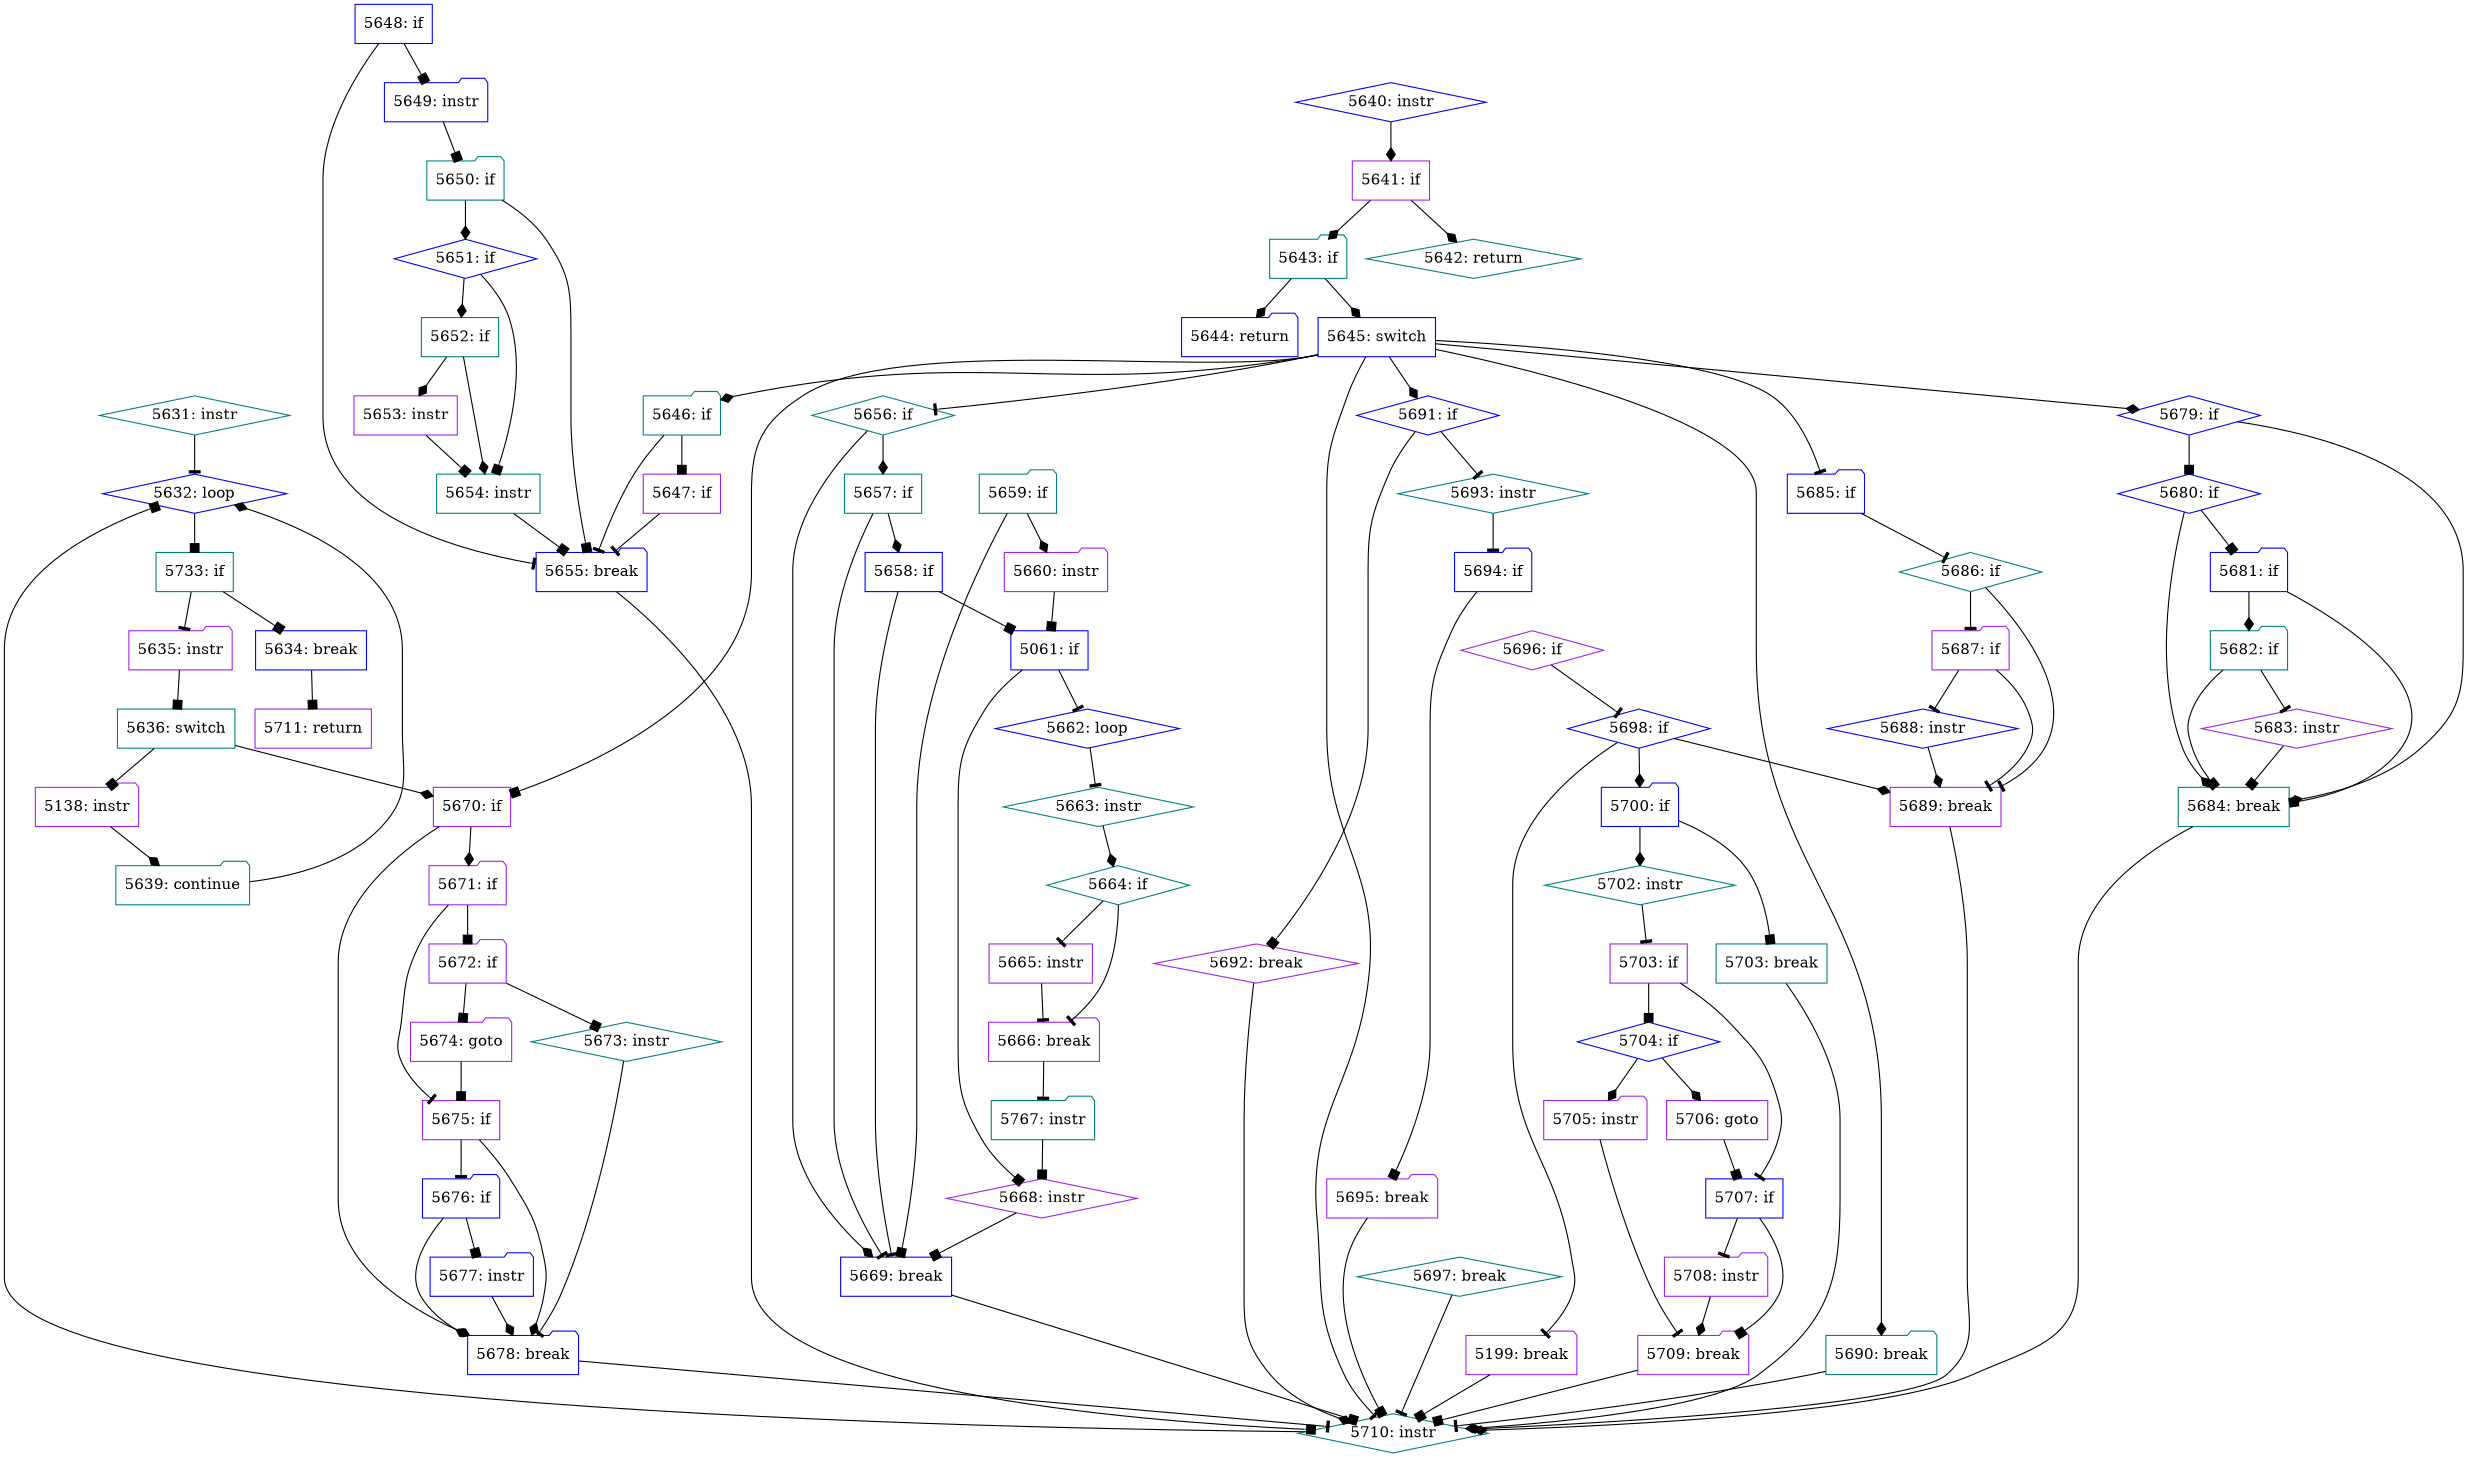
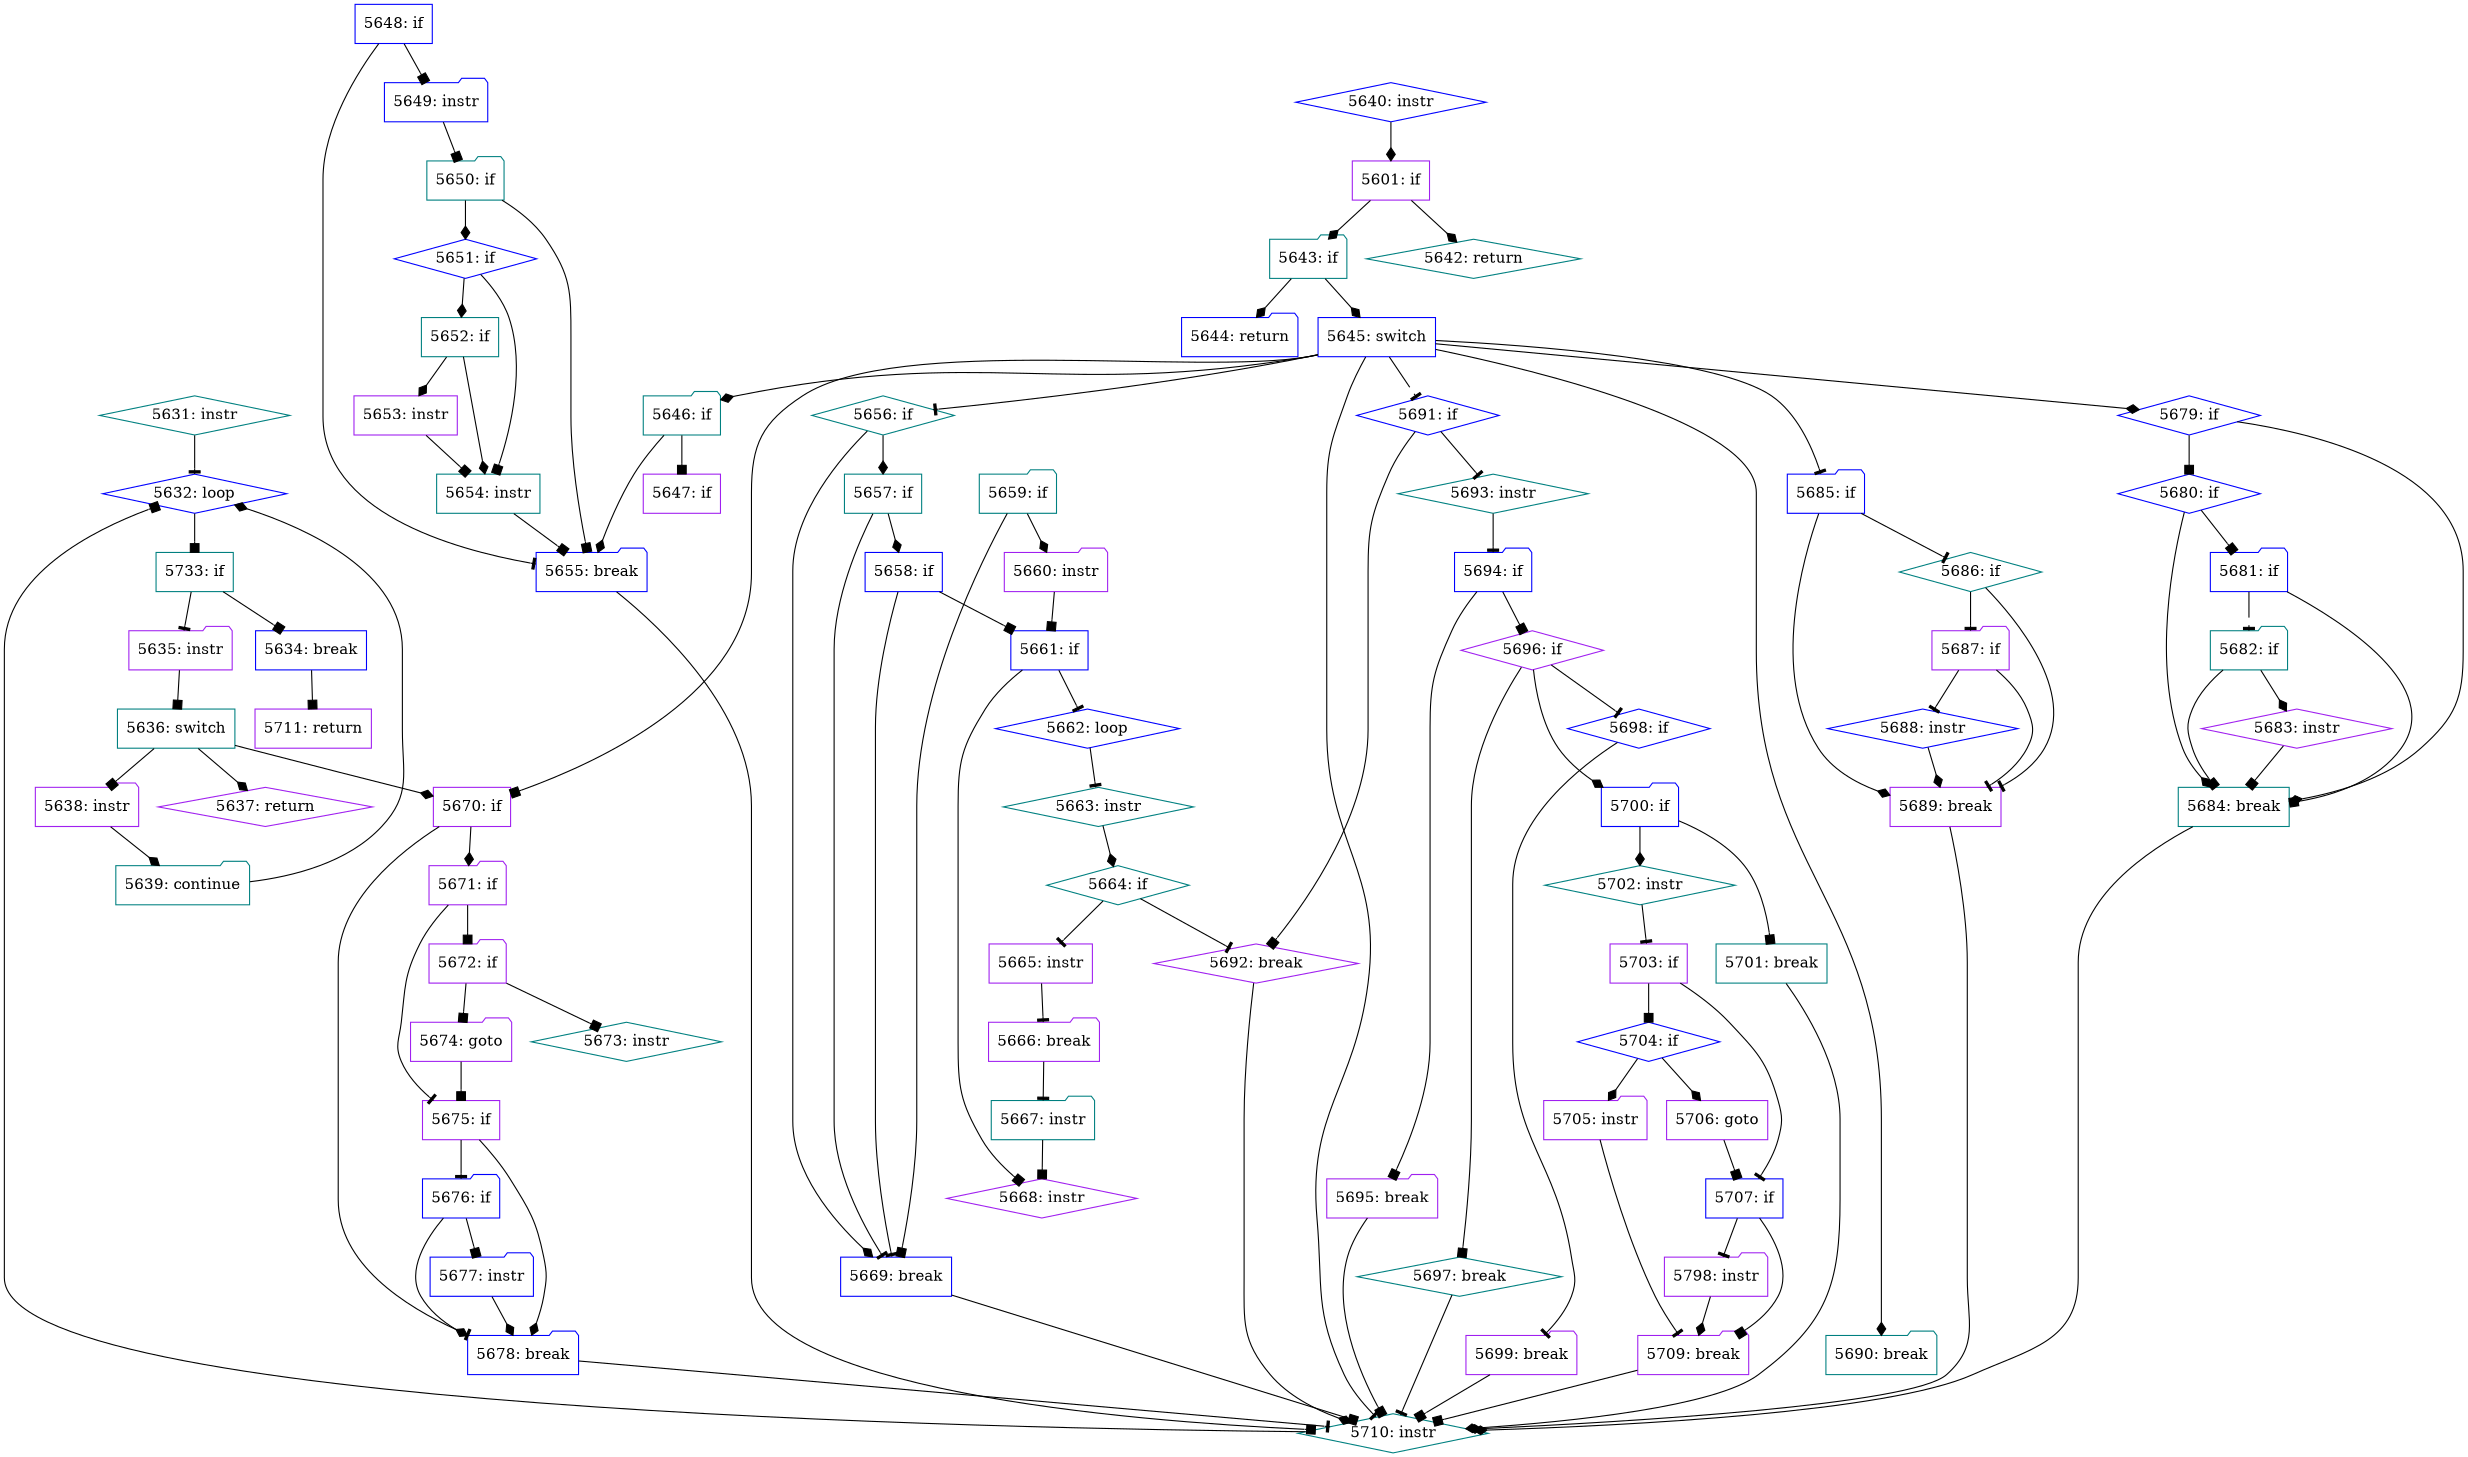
  digraph {
    node [color=purple shape=folder]
    edge [arrowhead=box]
    n1 [color=teal label="5631: instr" shape=diamond]
    n2 [color=blue label="5632: loop" shape=diamond]
    n3 [color=teal label="5733: if" shape=box]
    n4 [label="5635: instr"]
    n5 [color=blue label="5634: break" shape=box]
    n6 [color=teal label="5636: switch" shape=box]
    n7 [label="5711: return" shape=box]
-   n8 [label="5138: instr"]
+   n8 [label="5638: instr"]
+   n9 [label="5637: return" shape=diamond]
    n10 [label="5670: if" shape=box]
    n11 [color=blue label="5640: instr" shape=diamond]
-   n12 [label="5641: if" shape=box]
+   n12 [label="5601: if" shape=box]
    n13 [color=teal label="5639: continue"]
    n14 [color=teal label="5642: return" shape=diamond]
    n15 [color=teal label="5643: if"]
    n16 [color=blue label="5644: return"]
    n17 [color=blue label="5645: switch" shape=box]
    n18 [color=teal label="5710: instr" shape=diamond]
    n19 [color=blue label="5691: if" shape=diamond]
    n20 [color=teal label="5690: break"]
    n21 [color=blue label="5685: if"]
    n22 [color=blue label="5679: if" shape=diamond]
    n23 [color=teal label="5656: if" shape=diamond]
    n24 [color=teal label="5646: if"]
    n25 [label="5692: break" shape=diamond]
    n26 [color=teal label="5693: instr" shape=diamond]
    n27 [color=teal label="5686: if" shape=diamond]
    n28 [label="5689: break" shape=box]
    n29 [color=blue label="5680: if" shape=diamond]
    n30 [color=teal label="5684: break" shape=box]
    n31 [label="5671: if"]
    n32 [color=blue label="5678: break"]
    n33 [color=teal label="5657: if" shape=box]
    n34 [color=blue label="5669: break" shape=box]
    n35 [label="5647: if" shape=box]
    n36 [color=blue label="5655: break"]
    n37 [color=blue label="5694: if"]
    n38 [label="5687: if"]
    n39 [color=blue label="5681: if"]
    n40 [label="5672: if"]
    n41 [label="5675: if" shape=box]
    n42 [color=blue label="5658: if" shape=box]
    n43 [color=blue label="5648: if" shape=box]
    n44 [color=blue label="5649: instr"]
    n45 [color=teal label="5650: if"]
    n46 [color=blue label="5651: if" shape=diamond]
    n47 [color=teal label="5652: if" shape=box]
    n48 [color=teal label="5654: instr" shape=box]
    n49 [label="5653: instr" shape=box]
-   n50 [color=blue label="5061: if" shape=box]
+   n50 [color=blue label="5661: if" shape=box]
    n51 [color=teal label="5659: if"]
    n52 [label="5660: instr"]
    n53 [color=blue label="5662: loop" shape=diamond]
    n54 [label="5668: instr" shape=diamond]
    n55 [color=teal label="5663: instr" shape=diamond]
    n56 [color=teal label="5664: if" shape=diamond]
    n57 [label="5665: instr" shape=box]
    n58 [label="5666: break"]
-   n59 [color=teal label="5767: instr"]
+   n59 [color=teal label="5667: instr"]
    n60 [color=teal label="5673: instr" shape=diamond]
    n61 [label="5674: goto"]
    n62 [color=blue label="5676: if"]
    n63 [color=blue label="5677: instr"]
    n64 [color=teal label="5682: if"]
    n65 [label="5683: instr" shape=diamond]
    n66 [color=blue label="5688: instr" shape=diamond]
    n67 [label="5695: break"]
    n68 [label="5696: if" shape=diamond]
    n69 [color=teal label="5697: break" shape=diamond]
    n70 [color=blue label="5698: if" shape=diamond]
-   n71 [label="5199: break"]
+   n71 [label="5699: break"]
    n72 [color=blue label="5700: if"]
-   n73 [color=teal label="5703: break" shape=box]
+   n73 [color=teal label="5701: break" shape=box]
    n74 [color=teal label="5702: instr" shape=diamond]
    n75 [label="5703: if" shape=box]
    n76 [color=blue label="5704: if" shape=diamond]
    n77 [color=blue label="5707: if" shape=box]
    n78 [label="5705: instr"]
    n79 [label="5706: goto" shape=box]
    n80 [label="5709: break"]
-   n81 [label="5708: instr"]
+   n81 [label="5798: instr"]
    n1 -> n2 [arrowhead=tee]
    n2 -> n3
    n3 -> n4 [arrowhead=tee]
    n3 -> n5
    n4 -> n6
    n5 -> n7
    n6 -> n8
+   n6 -> n9 [arrowhead=diamond]
    n6 -> n10 [arrowhead=diamond]
    n8 -> n13 [arrowhead=diamond]
    n10 -> n31 [arrowhead=diamond]
-   n10 -> n32 [arrowhead=diamond]
+   n10 -> n32 [arrowhead=tee]
    n11 -> n12 [arrowhead=diamond]
    n12 -> n14 [arrowhead=diamond]
    n12 -> n15 [arrowhead=diamond]
    n13 -> n2 [arrowhead=diamond]
    n15 -> n16 [arrowhead=diamond]
    n15 -> n17 [arrowhead=diamond]
    n17 -> n10
    n17 -> n18 [arrowhead=tee]
-   n17 -> n19 [arrowhead=diamond]
+   n17 -> n19 [arrowhead=tee]
    n17 -> n20 [arrowhead=diamond]
    n17 -> n21 [arrowhead=tee]
    n17 -> n22 [arrowhead=diamond]
    n17 -> n23 [arrowhead=tee]
    n17 -> n24 [arrowhead=diamond]
    n18 -> n2
    n19 -> n25
    n19 -> n26 [arrowhead=tee]
-   n20 -> n18 [arrowhead=tee]
    n21 -> n27 [arrowhead=tee]
-   n70 -> n28 [arrowhead=diamond]
+   n21 -> n28 [arrowhead=diamond]
    n22 -> n29
    n22 -> n30 [arrowhead=diamond]
    n23 -> n33 [arrowhead=diamond]
    n23 -> n34 [arrowhead=diamond]
    n24 -> n35
-   n24 -> n36 [arrowhead=tee]
+   n24 -> n36 [arrowhead=diamond]
    n25 -> n18 [arrowhead=diamond]
    n26 -> n37 [arrowhead=tee]
    n27 -> n28 [arrowhead=tee]
    n27 -> n38 [arrowhead=tee]
    n28 -> n18 [arrowhead=diamond]
    n29 -> n30 [arrowhead=diamond]
    n29 -> n39
    n30 -> n18 [arrowhead=diamond]
    n31 -> n40
    n31 -> n41 [arrowhead=tee]
    n32 -> n18 [arrowhead=tee]
    n33 -> n34 [arrowhead=tee]
    n33 -> n42 [arrowhead=diamond]
    n34 -> n18
-   n35 -> n36 [arrowhead=tee]
    n36 -> n18
    n37 -> n67
+   n37 -> n68
    n38 -> n28 [arrowhead=tee]
    n38 -> n66 [arrowhead=tee]
    n39 -> n30
-   n39 -> n64 [arrowhead=diamond]
+   n39 -> n64 [arrowhead=tee]
    n40 -> n60
    n40 -> n61
    n41 -> n32 [arrowhead=diamond]
    n41 -> n62 [arrowhead=tee]
    n42 -> n34 [arrowhead=tee]
    n42 -> n50
    n43 -> n36 [arrowhead=tee]
    n43 -> n44
    n44 -> n45
    n45 -> n36
    n45 -> n46 [arrowhead=diamond]
    n46 -> n47 [arrowhead=diamond]
    n46 -> n48
    n47 -> n48 [arrowhead=diamond]
    n47 -> n49 [arrowhead=diamond]
    n48 -> n36
    n49 -> n48
    n50 -> n53 [arrowhead=tee]
    n50 -> n54
    n51 -> n34
    n51 -> n52 [arrowhead=diamond]
    n52 -> n50
    n53 -> n55 [arrowhead=tee]
-   n54 -> n34
    n55 -> n56 [arrowhead=diamond]
    n56 -> n57 [arrowhead=tee]
-   n56 -> n58 [arrowhead=tee]
+   n56 -> n25 [arrowhead=tee]
    n57 -> n58 [arrowhead=tee]
    n58 -> n59 [arrowhead=tee]
    n59 -> n54
-   n60 -> n32 [arrowhead=tee]
    n61 -> n41
    n62 -> n32 [arrowhead=diamond]
    n62 -> n63
    n63 -> n32 [arrowhead=diamond]
    n64 -> n30
-   n64 -> n65 [arrowhead=tee]
+   n64 -> n65 [arrowhead=diamond]
    n65 -> n30
    n66 -> n28 [arrowhead=diamond]
    n67 -> n18
+   n68 -> n69
    n68 -> n70 [arrowhead=tee]
    n69 -> n18 [arrowhead=tee]
    n70 -> n71 [arrowhead=tee]
-   n70 -> n72 [arrowhead=diamond]
+   n68 -> n72 [arrowhead=diamond]
    n71 -> n18
    n72 -> n73
    n72 -> n74 [arrowhead=diamond]
    n73 -> n18 [arrowhead=diamond]
    n74 -> n75 [arrowhead=tee]
    n75 -> n76
    n75 -> n77 [arrowhead=tee]
    n76 -> n78 [arrowhead=diamond]
    n76 -> n79 [arrowhead=diamond]
    n77 -> n80
    n77 -> n81 [arrowhead=tee]
    n78 -> n80 [arrowhead=tee]
    n79 -> n77
    n80 -> n18
    n81 -> n80 [arrowhead=diamond]
  }
